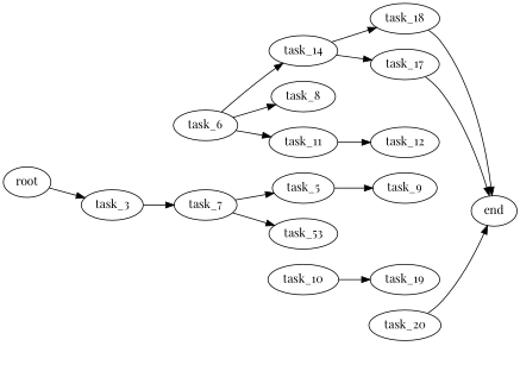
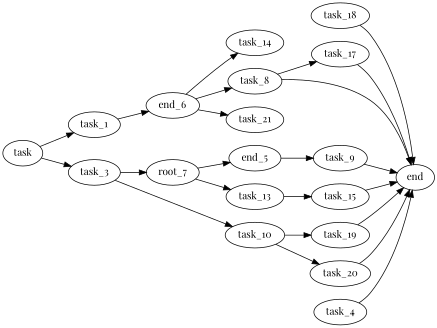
  digraph {
    fontname="Playfair Display"
    rankdir=LR
    node [fontname="Playfair Display"]
    edge [fontname="Playfair Display"]
-   root
+   root [label=task]
+   task_1
    task_3
-   task_6
-   task_7
+   task_6 [label=end_6]
+   task_7 [label=root_7]
    task_10
    task_14
    task_8
-   task_11
+   task_11 [label=task_21]
+   task_4
    end
    task_17
    task_18
-   task_5
+   task_5 [label=end_5]
    task_9
-   task_13 [label=task_53]
+   task_13
    task_19
    task_20
-   task_12
+   task_15
+   root -> task_1
    root -> task_3
+   task_1 -> task_6
    task_3 -> task_7
+   task_3 -> task_10
    task_6 -> task_14
    task_6 -> task_8
    task_6 -> task_11
    task_7 -> task_5
    task_7 -> task_13
    task_10 -> task_19
-   task_14 -> task_17
-   task_14 -> task_18
-   task_11 -> task_12
+   task_10 -> task_20
+   task_8 -> task_17
+   task_8 -> end
+   task_4 -> end
    task_17 -> end
    task_18 -> end
    task_5 -> task_9
+   task_9 -> end
+   task_13 -> task_15
+   task_19 -> end
    task_20 -> end
+   task_15 -> end
  }
